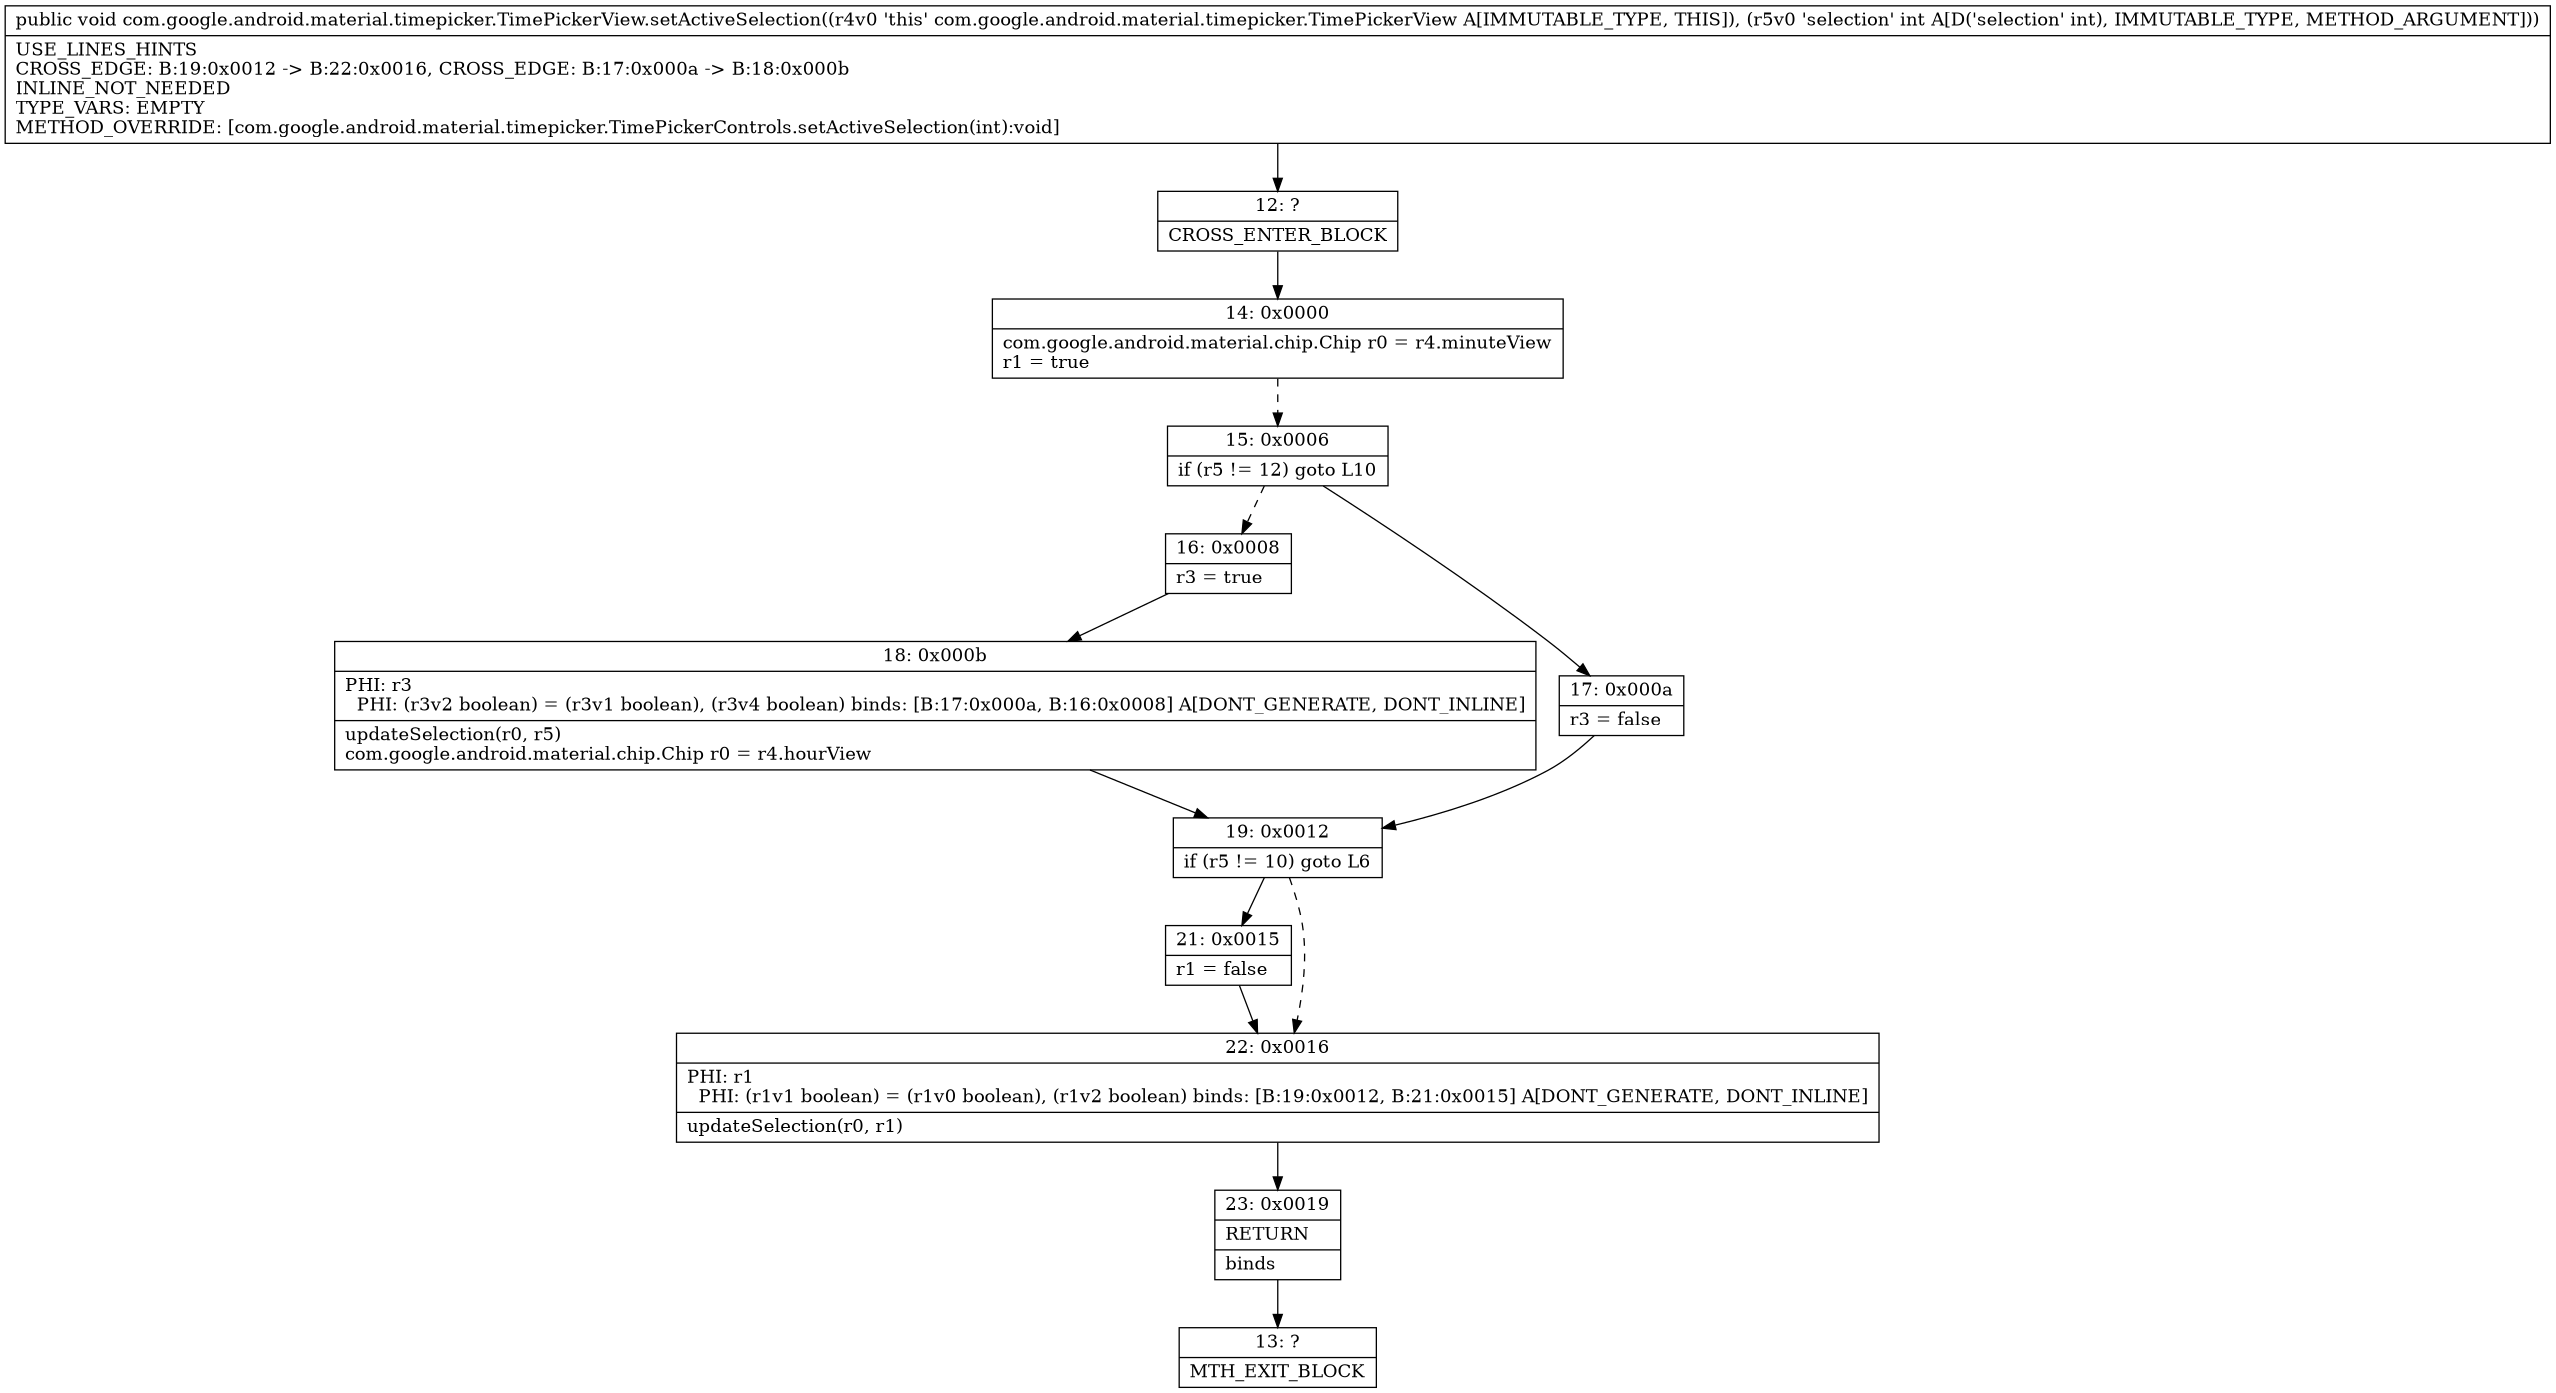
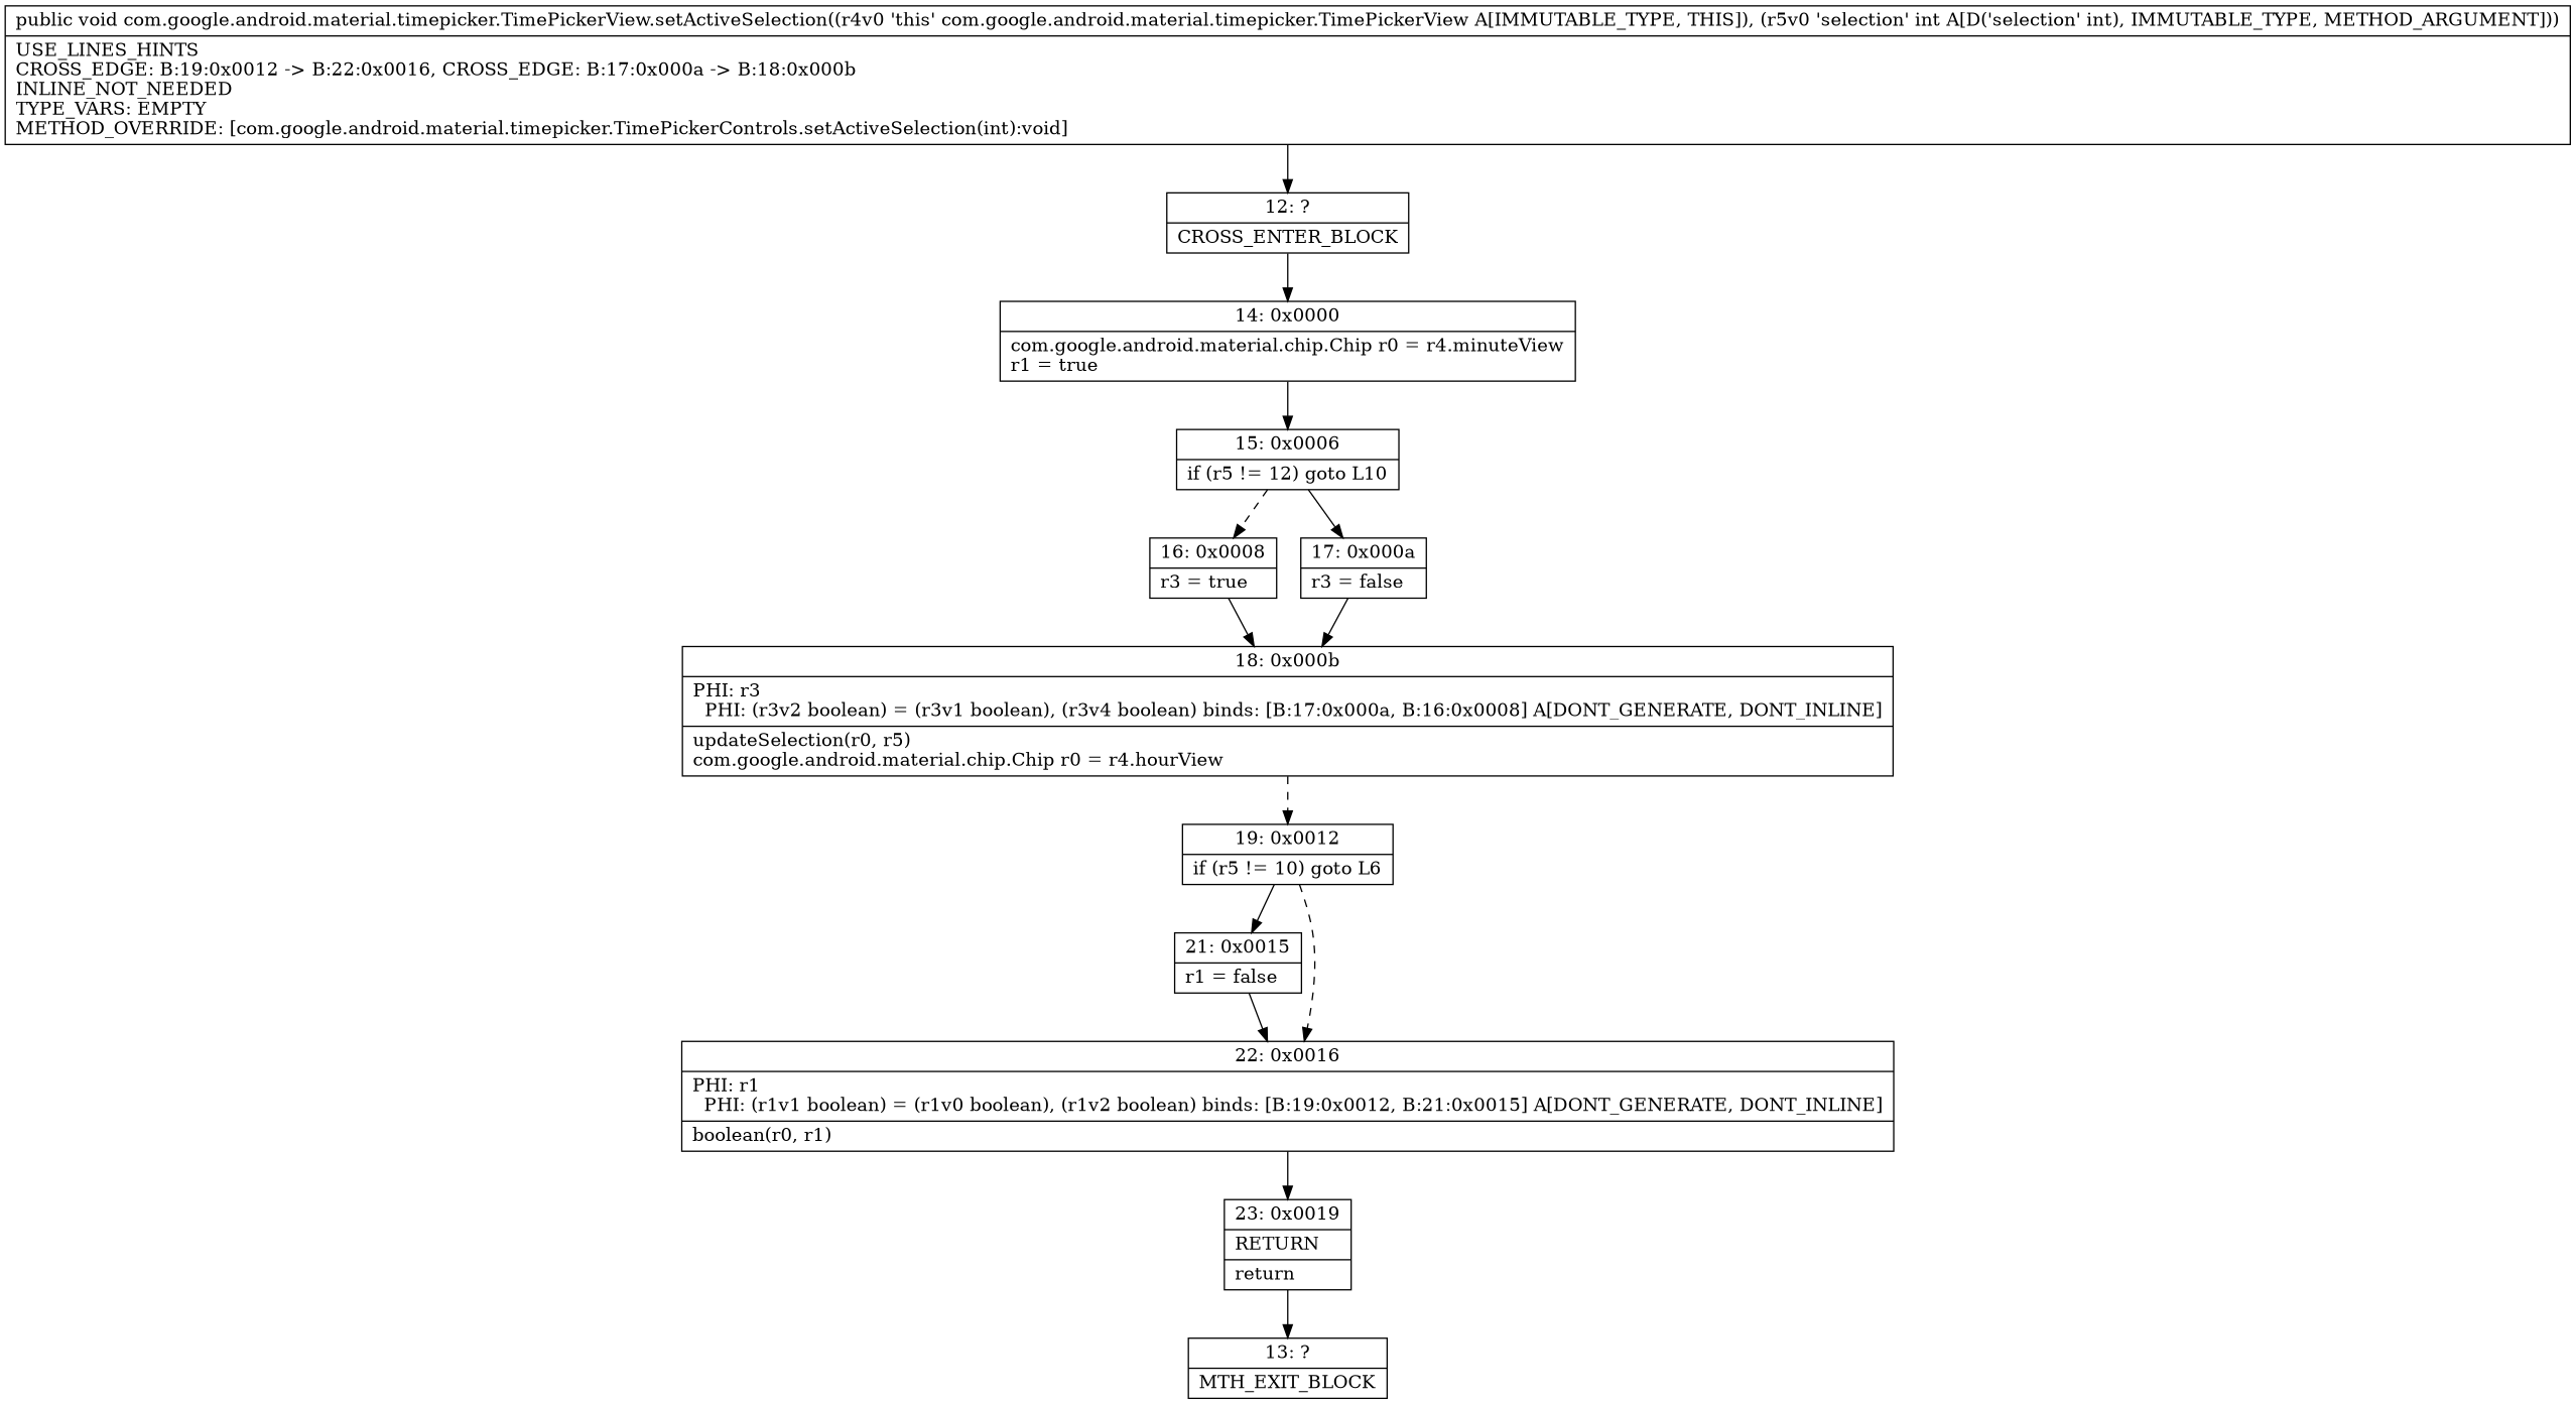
  digraph {
    node [shape=record]
    n1 [label="{12\:\ ?|CROSS_ENTER_BLOCK\l}"]
    n2 [label="{14\:\ 0x0000|com.google.android.material.chip.Chip r0 = r4.minuteView\lr1 = true\l}"]
    n3 [label="{15\:\ 0x0006|if (r5 != 12) goto L10\l}"]
    n4 [label="{16\:\ 0x0008|r3 = true\l}"]
    n5 [label="{17\:\ 0x000a|r3 = false\l}"]
    n6 [label="{18\:\ 0x000b|PHI: r3 \l  PHI: (r3v2 boolean) = (r3v1 boolean), (r3v4 boolean) binds: [B:17:0x000a, B:16:0x0008] A[DONT_GENERATE, DONT_INLINE]\l|updateSelection(r0, r5)\lcom.google.android.material.chip.Chip r0 = r4.hourView\l}"]
    n7 [label="{19\:\ 0x0012|if (r5 != 10) goto L6\l}"]
    n8 [label="{21\:\ 0x0015|r1 = false\l}"]
-   n9 [label="{22\:\ 0x0016|PHI: r1 \l  PHI: (r1v1 boolean) = (r1v0 boolean), (r1v2 boolean) binds: [B:19:0x0012, B:21:0x0015] A[DONT_GENERATE, DONT_INLINE]\l|updateSelection(r0, r1)\l}"]
-   n10 [label="{23\:\ 0x0019|RETURN\l|binds\l}"]
+   n9 [label="{22\:\ 0x0016|PHI: r1 \l  PHI: (r1v1 boolean) = (r1v0 boolean), (r1v2 boolean) binds: [B:19:0x0012, B:21:0x0015] A[DONT_GENERATE, DONT_INLINE]\l|boolean(r0, r1)\l}"]
+   n10 [label="{23\:\ 0x0019|RETURN\l|return\l}"]
    n11 [label="{13\:\ ?|MTH_EXIT_BLOCK\l}"]
    n12 [label="{public void com.google.android.material.timepicker.TimePickerView.setActiveSelection((r4v0 'this' com.google.android.material.timepicker.TimePickerView A[IMMUTABLE_TYPE, THIS]), (r5v0 'selection' int A[D('selection' int), IMMUTABLE_TYPE, METHOD_ARGUMENT]))  | USE_LINES_HINTS\lCROSS_EDGE: B:19:0x0012 \-\> B:22:0x0016, CROSS_EDGE: B:17:0x000a \-\> B:18:0x000b\lINLINE_NOT_NEEDED\lTYPE_VARS: EMPTY\lMETHOD_OVERRIDE: [com.google.android.material.timepicker.TimePickerControls.setActiveSelection(int):void]\l}"]
    n1 -> n2
-   n2 -> n3 [style=dashed]
+   n2 -> n3
    n3 -> n4 [style=dashed]
    n3 -> n5
    n4 -> n6
-   n5 -> n7
-   n6 -> n7
+   n5 -> n6
+   n6 -> n7 [style=dashed]
    n7 -> n8
    n7 -> n9 [style=dashed]
    n8 -> n9
    n9 -> n10
    n10 -> n11
    n12 -> n1
  }
